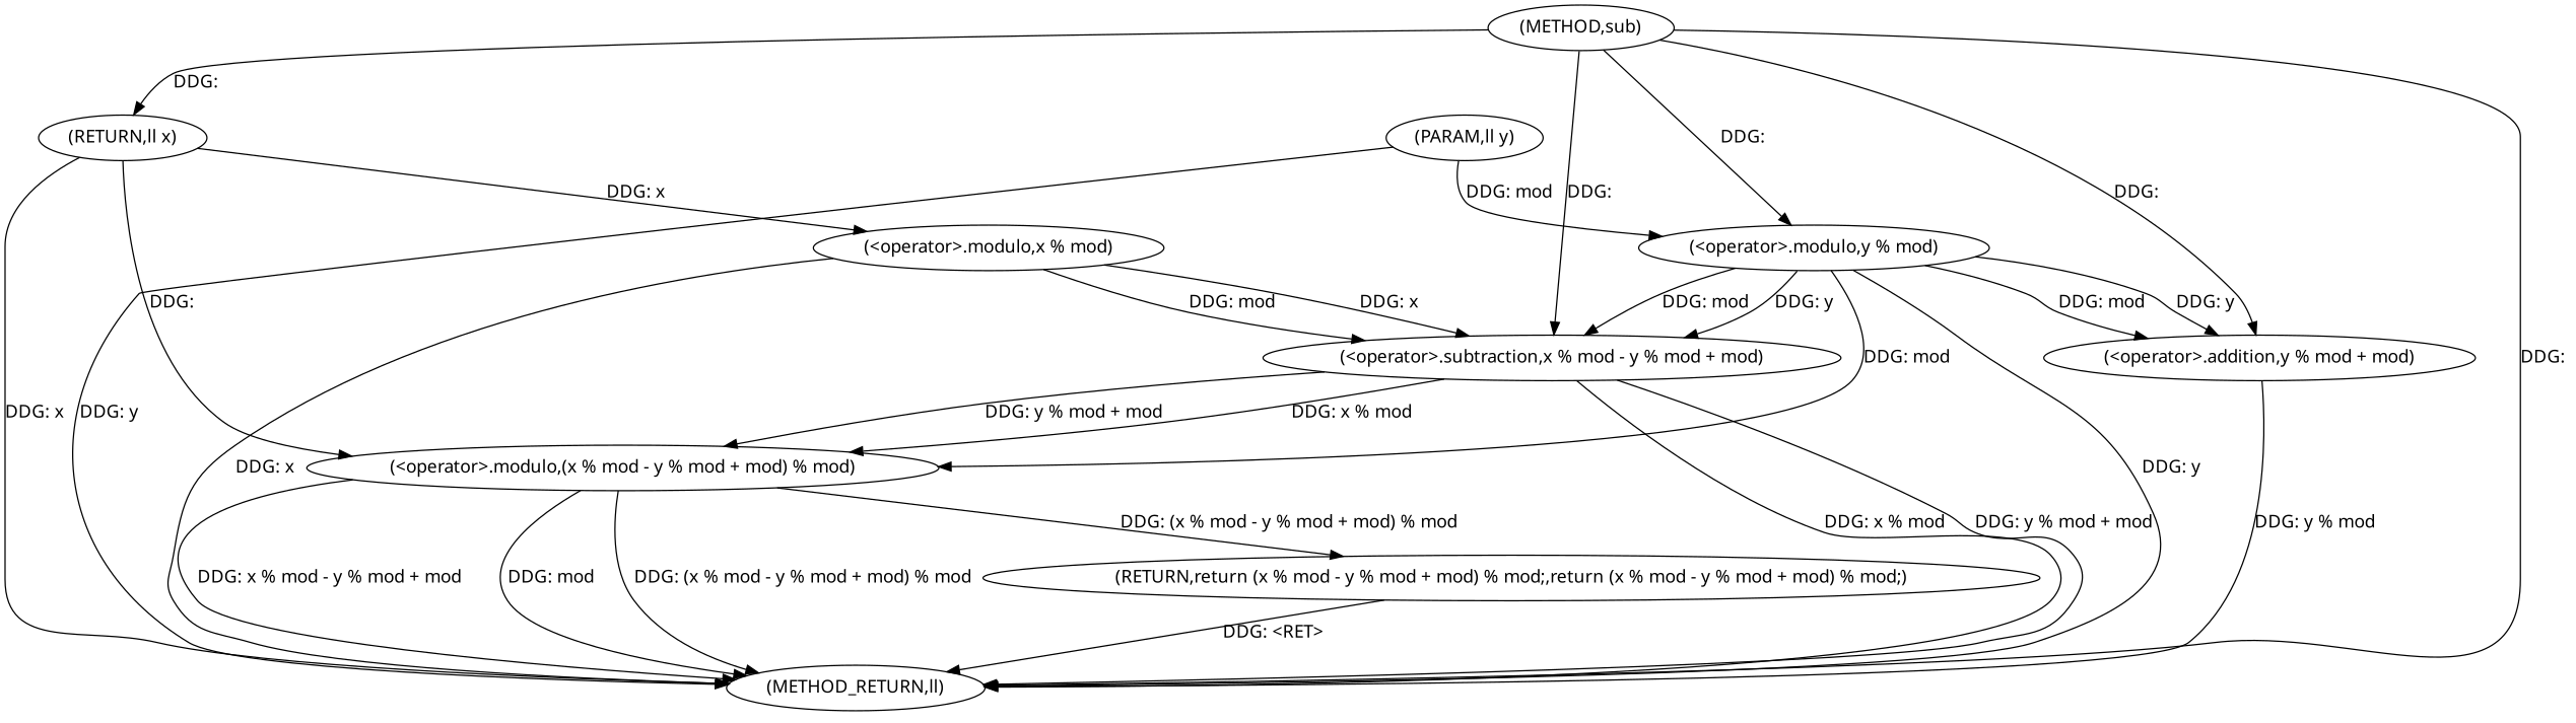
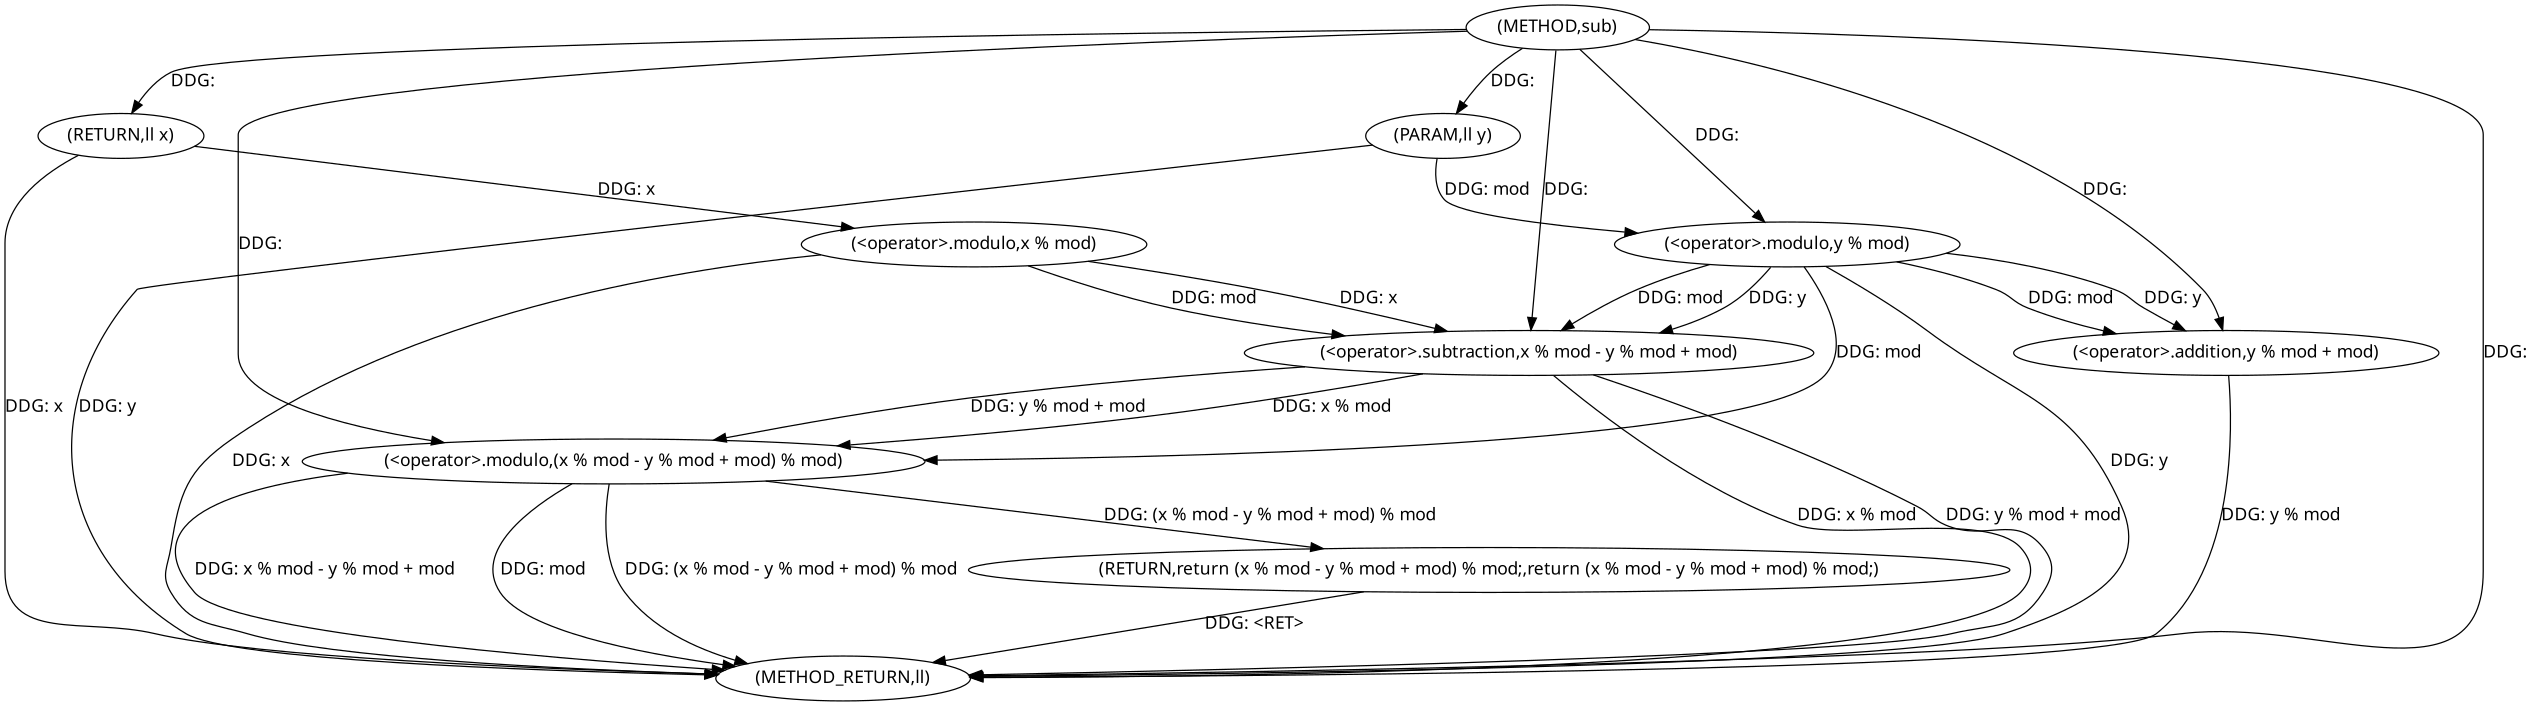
  digraph {
    fontname="Noto Sans"
    node [fontname="Noto Sans"]
    edge [fontname="Noto Sans"]
    n1 [label="(METHOD,sub)"]
    n2 [label="(RETURN,ll x)"]
    n3 [label="(PARAM,ll y)"]
    n4 [label="(<operator>.modulo,(x % mod - y % mod + mod) % mod)"]
    n5 [label="(<operator>.subtraction,x % mod - y % mod + mod)"]
    n6 [label="(<operator>.addition,y % mod + mod)"]
    n7 [label="(<operator>.modulo,y % mod)"]
    n8 [label="(METHOD_RETURN,ll)"]
    n9 [label="(<operator>.modulo,x % mod)"]
    n10 [label="(RETURN,return (x % mod - y % mod + mod) % mod;,return (x % mod - y % mod + mod) % mod;)"]
    n1 -> n2 [label="DDG: "]
-   n2 -> n4 [label="DDG: "]
+   n1 -> n3 [label="DDG: "]
+   n1 -> n4 [label="DDG: "]
    n1 -> n5 [label="DDG: "]
    n1 -> n6 [label="DDG: "]
    n1 -> n7 [label="DDG: "]
    n1 -> n8 [label="DDG: "]
    n2 -> n8 [label="DDG: x"]
    n2 -> n9 [label="DDG: x"]
    n3 -> n7 [label="DDG: mod"]
    n3 -> n8 [label="DDG: y"]
    n4 -> n8 [label="DDG: x % mod - y % mod + mod"]
    n4 -> n8 [label="DDG: mod"]
    n4 -> n8 [label="DDG: (x % mod - y % mod + mod) % mod"]
    n4 -> n10 [label="DDG: (x % mod - y % mod + mod) % mod"]
    n5 -> n4 [label="DDG: y % mod + mod"]
    n5 -> n4 [label="DDG: x % mod"]
    n5 -> n8 [label="DDG: x % mod"]
    n5 -> n8 [label="DDG: y % mod + mod"]
    n6 -> n8 [label="DDG: y % mod"]
    n7 -> n4 [label="DDG: mod"]
    n7 -> n5 [label="DDG: mod"]
    n7 -> n5 [label="DDG: y"]
    n7 -> n6 [label="DDG: mod"]
    n7 -> n6 [label="DDG: y"]
    n7 -> n8 [label="DDG: y"]
    n9 -> n5 [label="DDG: mod"]
    n9 -> n5 [label="DDG: x"]
    n9 -> n8 [label="DDG: x"]
    n10 -> n8 [label="DDG: <RET>"]
  }
